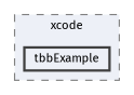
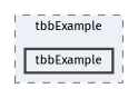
  digraph {
    compound=true
    fontname="Fira Sans"
    n1 [color=grey25 fillcolor="#edf0f7" fontname="Fira Sans" fontsize=10 height=0.2 label=tbbExample shape=box style="filled,bold" width=0.4]
    subgraph cluster_1 {
      bgcolor="#edf0f7"
      fontsize=10
-     label=xcode
+     label=tbbExample
      pencolor=grey50
      style="filled,dashed"
      n1
    }
  }
